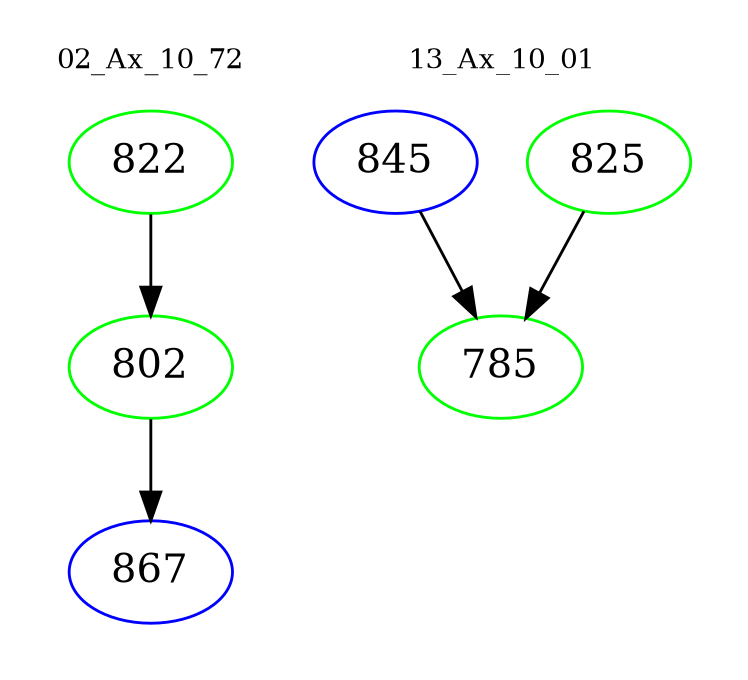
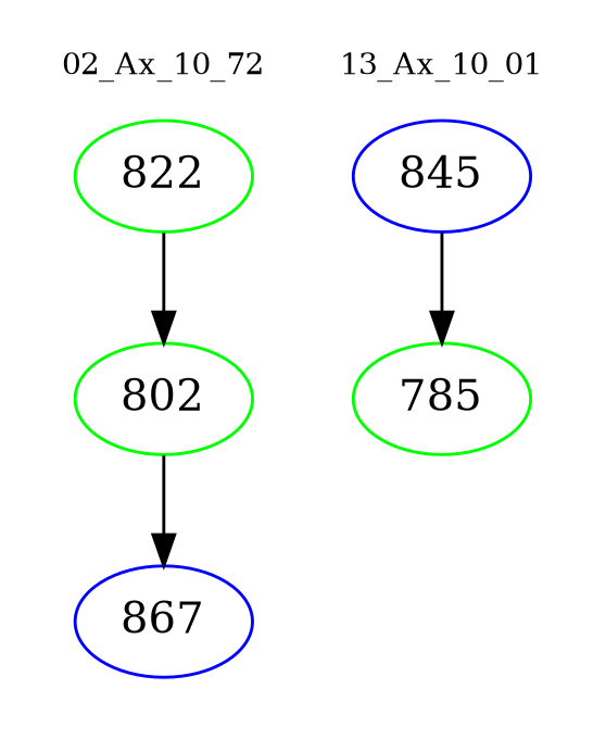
  digraph {
    node [color=green]
    edge [color=black]
    n1 [label=822]
    n2 [label=802]
    n3 [color=blue label=867]
-   n4 [label=825]
    n5 [label=785]
    n6 [color=blue label=845]
    subgraph cluster_1 {
      color=white
      fontsize=10
      label="02_Ax_10_72"
      n1
      n2
      n3
    }
    subgraph cluster_2 {
      color=white
      fontsize=10
      label="13_Ax_10_01"
-     n4
      n5
      n6
    }
    n1 -> n2
    n2 -> n3
-   n4 -> n5
    n6 -> n5
  }
